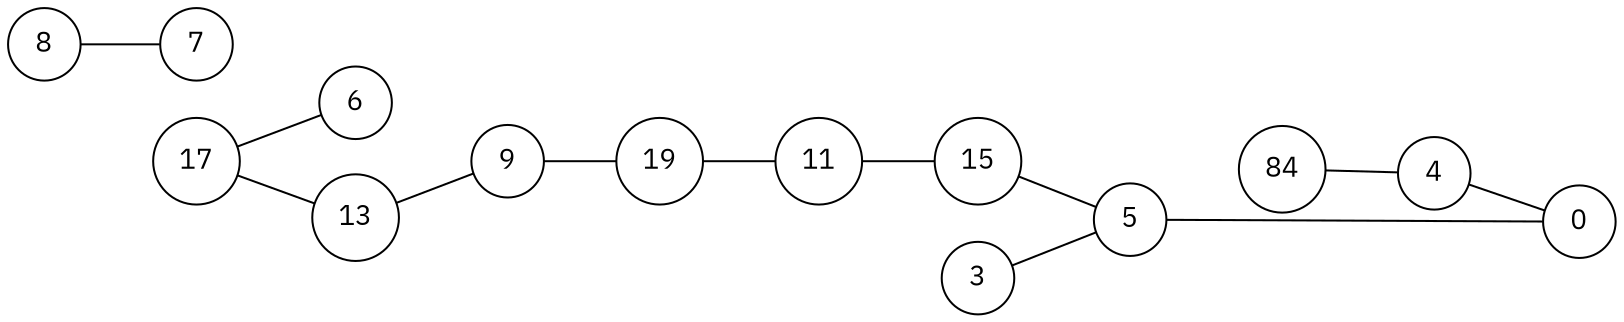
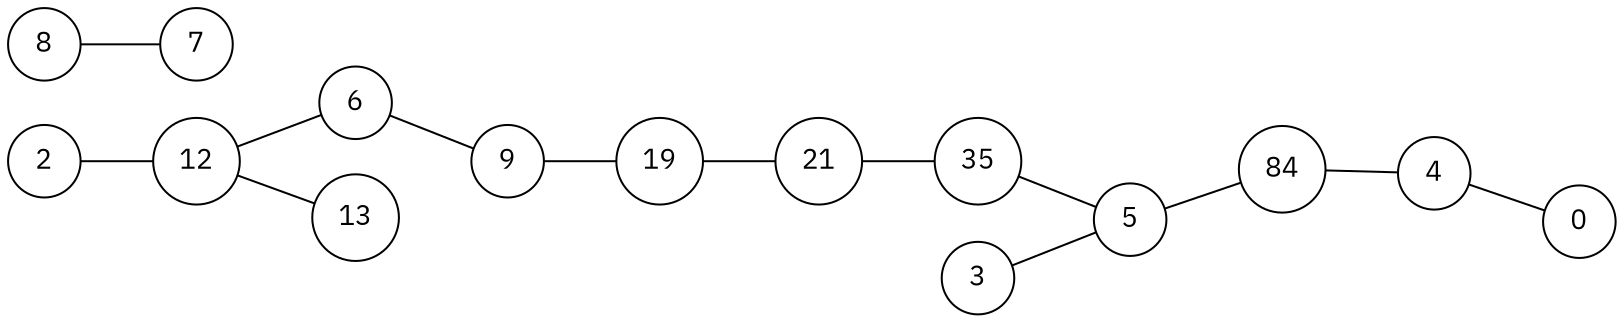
  graph {
    fontname="IBM Plex Sans"
    rankdir=LR
    splines=line
    node [fontname="IBM Plex Sans" shape=circle]
    edge [fontname="IBM Plex Sans"]
-   n2 [label=17]
+   n1 [label=2]
+   n2 [label=12]
    n3 [label=8]
    n4 [label=7]
    n5 [label=6]
    n6 [label=13]
    n7 [label=9]
    n8 [label=19]
-   n9 [label=11]
-   n10 [label=15]
+   n9 [label=21]
+   n10 [label=35]
    n11 [label=5]
    n12 [label=3]
    n13 [label=84]
    n14 [label=4]
    n15 [label=0]
+   n1 -- n2
    n2 -- n5
    n2 -- n6
    n3 -- n4
-   n6 -- n7
+   n5 -- n7
    n7 -- n8
    n8 -- n9
    n9 -- n10
    n10 -- n11
-   n11 -- n15
+   n11 -- n13
    n12 -- n11
    n13 -- n14
    n14 -- n15
  }
